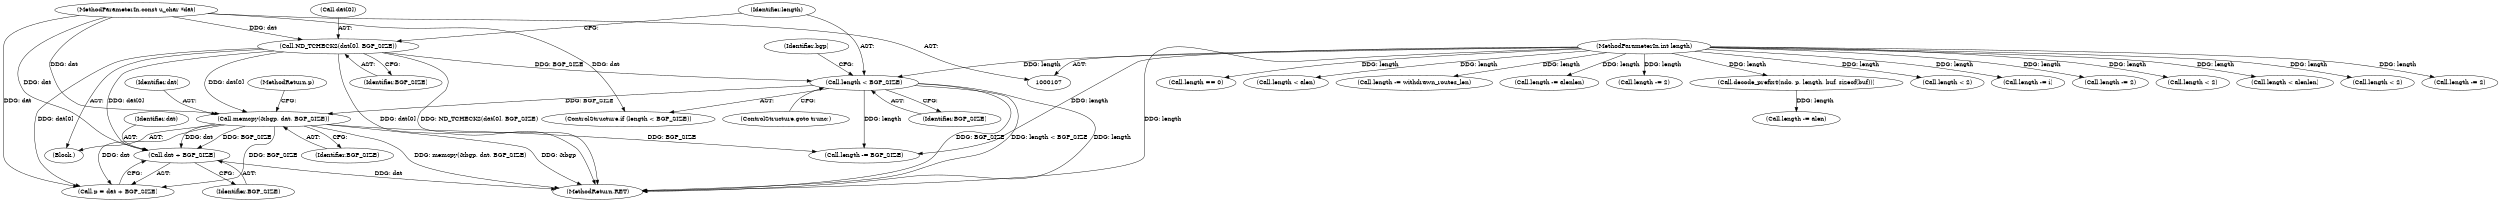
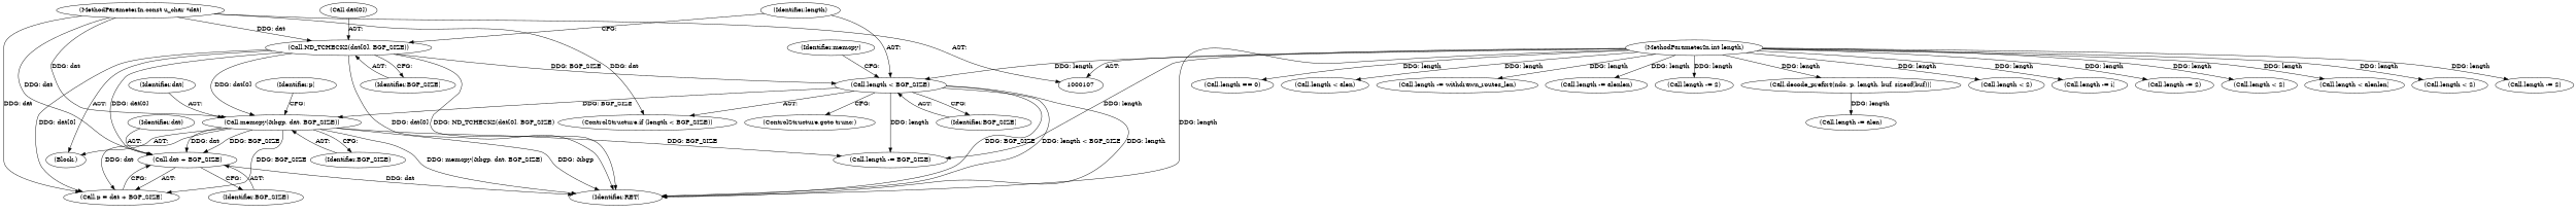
  digraph {
    n1 [label="(Call,dat + BGP_SIZE)"]
    n2 [label="(Call,p = dat + BGP_SIZE)"]
-   n3 [label="(MethodReturn,RET)"]
+   n3 [label="(Identifier,RET)"]
    n4 [label="(Identifier,BGP_SIZE)"]
    n5 [label="(Call,memcpy(&bgp, dat, BGP_SIZE))"]
    n6 [label="(Identifier,BGP_SIZE)"]
    n7 [label="(Call,length -= BGP_SIZE)"]
    n8 [label="(Block,)"]
    n9 [label="(Call,ND_TCHECK2(dat[0], BGP_SIZE))"]
    n10 [label="(Call,length < BGP_SIZE)"]
    n11 [label="(Identifier,BGP_SIZE)"]
    n12 [label="(ControlStructure,if (length < BGP_SIZE))"]
    n13 [label="(Identifier,BGP_SIZE)"]
    n14 [label="(MethodParameterIn,const u_char *dat)"]
    1000107
    n16 [label="(MethodParameterIn,int length)"]
    n17 [label="(Call,length < alen)"]
    n18 [label="(Call,length -= withdrawn_routes_len)"]
    n19 [label="(Call,length -= alenlen)"]
    n20 [label="(Call,length -= 2)"]
    n21 [label="(Call,decode_prefix4(ndo, p, length, buf, sizeof(buf)))"]
    n22 [label="(Call,length < 2)"]
    n23 [label="(Call,length -= i)"]
    n24 [label="(Call,length -= 2)"]
    n25 [label="(Call,length < 2)"]
    n26 [label="(Call,length < alenlen)"]
    n27 [label="(Call,length < 2)"]
    n28 [label="(Call,length -= 2)"]
    n29 [label="(Call,length == 0)"]
    n30 [label="(Call,length -= alen)"]
    n31 [label="(Identifier,dat)"]
    n32 [label="(Call,dat[0])"]
-   n33 [label="(MethodReturn,p)"]
+   n33 [label="(Identifier,p)"]
    n34 [label="(Identifier,dat)"]
    n35 [label="(Identifier,length)"]
    n36 [label="(ControlStructure,goto trunc;)"]
-   n37 [label="(Identifier,bgp)"]
+   n37 [label="(Identifier,memcpy)"]
    n1 -> n2 [label="AST: "]
    n1 -> n3 [label="DDG: dat"]
    n1 -> n4 [label="CFG: "]
    n2 -> n1 [label="CFG: "]
    n4 -> n1 [label="AST: "]
    n5 -> n1 [label="DDG: dat"]
    n5 -> n1 [label="DDG: BGP_SIZE"]
    n5 -> n2 [label="DDG: dat"]
    n5 -> n2 [label="DDG: BGP_SIZE"]
    n5 -> n3 [label="DDG: memcpy(&bgp, dat, BGP_SIZE)"]
    n5 -> n3 [label="DDG: &bgp"]
    n5 -> n6 [label="CFG: "]
    n5 -> n7 [label="DDG: BGP_SIZE"]
    n5 -> n8 [label="AST: "]
    n6 -> n5 [label="AST: "]
    n9 -> n1 [label="DDG: dat[0]"]
    n9 -> n2 [label="DDG: dat[0]"]
    n9 -> n3 [label="DDG: ND_TCHECK2(dat[0], BGP_SIZE)"]
    n9 -> n3 [label="DDG: dat[0]"]
    n9 -> n5 [label="DDG: dat[0]"]
    n9 -> n8 [label="AST: "]
    n9 -> n10 [label="DDG: BGP_SIZE"]
    n9 -> n11 [label="CFG: "]
    n10 -> n3 [label="DDG: BGP_SIZE"]
    n10 -> n3 [label="DDG: length < BGP_SIZE"]
    n10 -> n3 [label="DDG: length"]
    n10 -> n5 [label="DDG: BGP_SIZE"]
    n10 -> n7 [label="DDG: length"]
    n10 -> n12 [label="AST: "]
    n10 -> n13 [label="CFG: "]
    n11 -> n9 [label="AST: "]
    n13 -> n10 [label="AST: "]
    n14 -> n1 [label="DDG: dat"]
    n14 -> n2 [label="DDG: dat"]
    n14 -> n5 [label="DDG: dat"]
    n14 -> n9 [label="DDG: dat"]
    n14 -> n12 [label="DDG: dat"]
    n14 -> 1000107 [label="AST: "]
    n16 -> n3 [label="DDG: length"]
    n16 -> n7 [label="DDG: length"]
    n16 -> n10 [label="DDG: length"]
    n16 -> 1000107 [label="AST: "]
    n16 -> n17 [label="DDG: length"]
    n16 -> n18 [label="DDG: length"]
    n16 -> n19 [label="DDG: length"]
    n16 -> n20 [label="DDG: length"]
    n16 -> n21 [label="DDG: length"]
    n16 -> n22 [label="DDG: length"]
    n16 -> n23 [label="DDG: length"]
    n16 -> n24 [label="DDG: length"]
    n16 -> n25 [label="DDG: length"]
    n16 -> n26 [label="DDG: length"]
    n16 -> n27 [label="DDG: length"]
    n16 -> n28 [label="DDG: length"]
    n16 -> n29 [label="DDG: length"]
    n21 -> n30 [label="DDG: length"]
    n31 -> n1 [label="AST: "]
    n32 -> n9 [label="AST: "]
    n33 -> n5 [label="CFG: "]
    n34 -> n5 [label="AST: "]
    n35 -> n9 [label="CFG: "]
    n35 -> n10 [label="AST: "]
-   n36 -> n10 [label="CFG: "]
+   n10 -> n36 [label="CFG: "]
    n37 -> n10 [label="CFG: "]
  }
